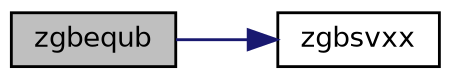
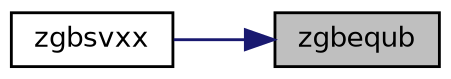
  digraph {
    rankdir=RL
    node [color=black fontname=Helvetica fontsize=10 shape=record style=filled]
    n1 [fillcolor=grey75 fontcolor=black height=0.2 label=zgbequb width=0.4]
    n2 [fillcolor=white height=0.2 label=zgbsvxx width=0.4]
-   n2 -> n1 [color=midnightblue dir=back fontname=Helvetica fontsize=10 labelfontname=Helvetica labelfontsize=10 style=solid]
+   n1 -> n2 [color=midnightblue dir=back fontname=Helvetica fontsize=10 labelfontname=Helvetica labelfontsize=10 style=solid]
  }
